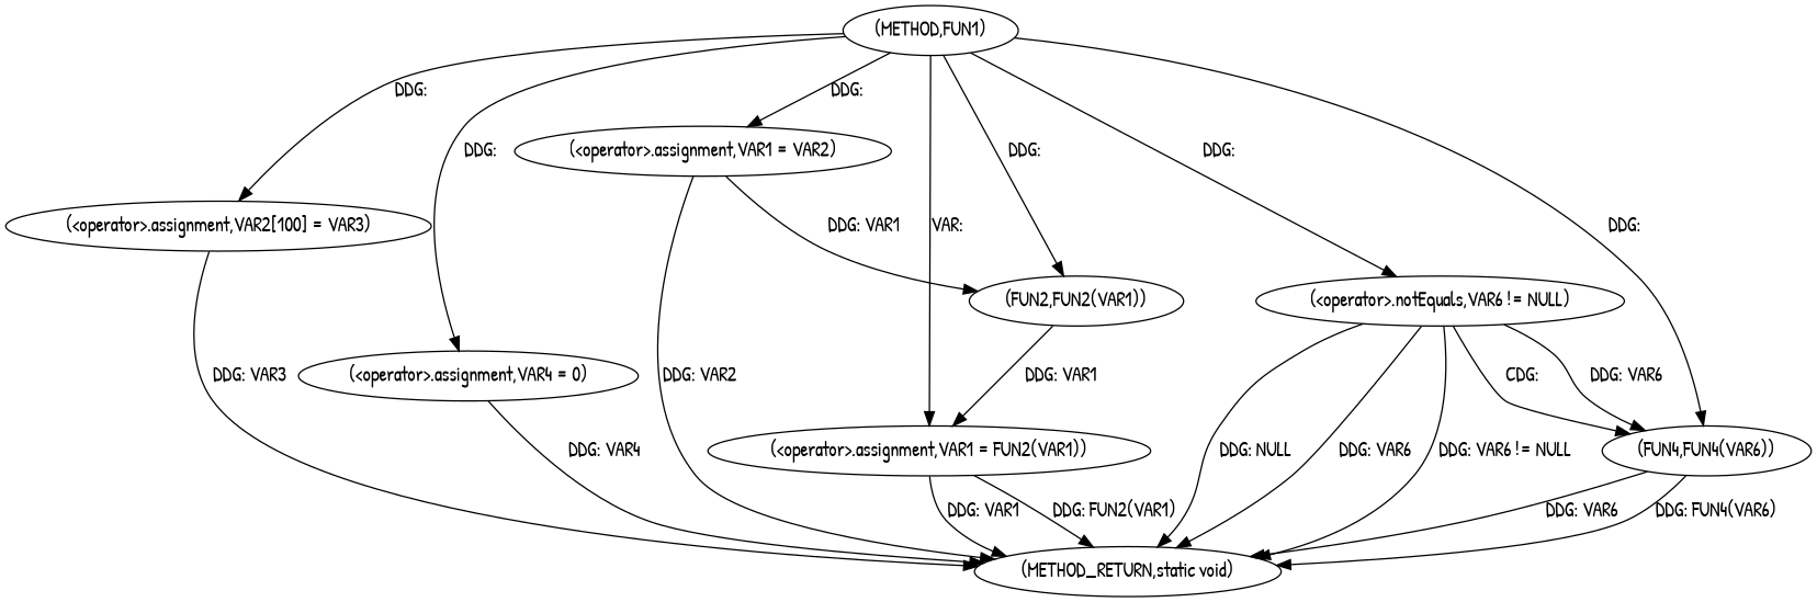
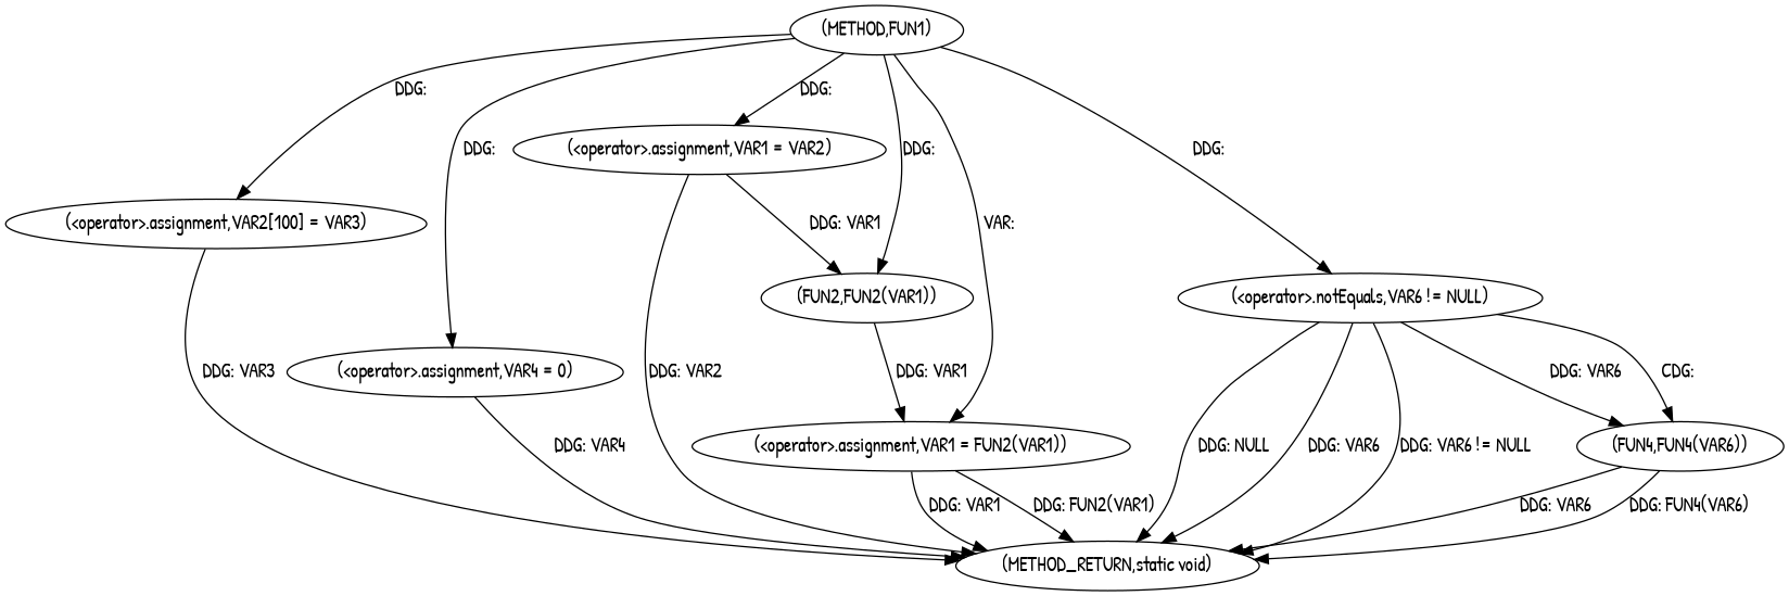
  digraph {
    fontname="Patrick Hand"
    node [fontname="Patrick Hand"]
    edge [fontname="Patrick Hand"]
    n1 [label="(METHOD,FUN1)"]
    n2 [label="(<operator>.assignment,VAR2[100] = VAR3)"]
    n3 [label="(<operator>.assignment,VAR1 = VAR2)"]
    n4 [label="(<operator>.assignment,VAR4 = 0)"]
    n5 [label="(<operator>.assignment,VAR1 = FUN2(VAR1))"]
    n6 [label="(FUN2,FUN2(VAR1))"]
    n7 [label="(<operator>.notEquals,VAR6 != NULL)"]
    n8 [label="(FUN4,FUN4(VAR6))"]
    n9 [label="(METHOD_RETURN,static void)"]
    n1 -> n2 [label="DDG: "]
    n1 -> n3 [label="DDG: "]
    n1 -> n4 [label="DDG: "]
    n1 -> n5 [label="VAR: "]
    n1 -> n6 [label="DDG: "]
    n1 -> n7 [label="DDG: "]
-   n1 -> n8 [label="DDG: "]
    n2 -> n9 [label="DDG: VAR3"]
    n3 -> n6 [label="DDG: VAR1"]
    n3 -> n9 [label="DDG: VAR2"]
    n4 -> n9 [label="DDG: VAR4"]
    n5 -> n9 [label="DDG: VAR1"]
    n5 -> n9 [label="DDG: FUN2(VAR1)"]
    n6 -> n5 [label="DDG: VAR1"]
    n7 -> n8 [label="DDG: VAR6"]
    n7 -> n8 [label="CDG: "]
    n7 -> n9 [label="DDG: NULL"]
    n7 -> n9 [label="DDG: VAR6"]
    n7 -> n9 [label="DDG: VAR6 != NULL"]
    n8 -> n9 [label="DDG: VAR6"]
    n8 -> n9 [label="DDG: FUN4(VAR6)"]
  }
